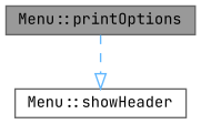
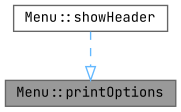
  digraph {
    rankdir=TB
    fontname="JetBrains Mono"
    node [fontname="JetBrains Mono" fontsize=10 shape=box style=filled]
    n1 [color=gray40 fillcolor=grey60 fontcolor=black height=0.2 label="Menu::printOptions" width=0.4]
    n2 [color=grey40 fillcolor=white height=0.2 label="Menu::showHeader" width=0.4]
-   n1 -> n2 [color=steelblue1 fontname="JetBrains Mono" fontsize=10 labelfontname=Helvetica labelfontsize=10 style=dashed arrowhead=onormal]
+   n2 -> n1 [color=steelblue1 fontname="JetBrains Mono" fontsize=10 labelfontname=Helvetica labelfontsize=10 style=dashed arrowhead=onormal]
  }
